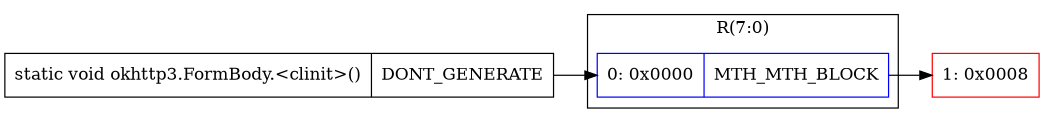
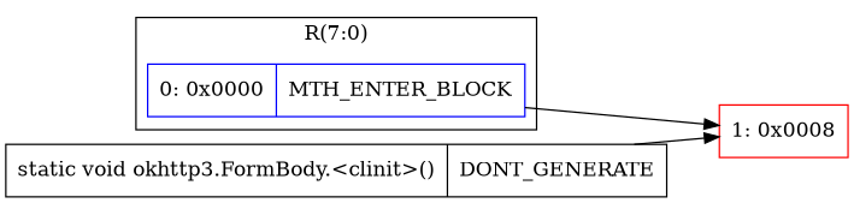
  digraph {
    rankdir=LR
    node [shape=record]
-   n1 [color=blue label="{0\:\ 0x0000|MTH_MTH_BLOCK\l}"]
+   n1 [color=blue label="{0\:\ 0x0000|MTH_ENTER_BLOCK\l}"]
    n2 [color=red label="{1\:\ 0x0008}"]
    n3 [label="{static void okhttp3.FormBody.\<clinit\>()  | DONT_GENERATE\l}"]
    subgraph cluster_1 {
      label="R(7:0)"
      n1
    }
    n1 -> n2
-   n3 -> n1
+   n3 -> n2
  }
